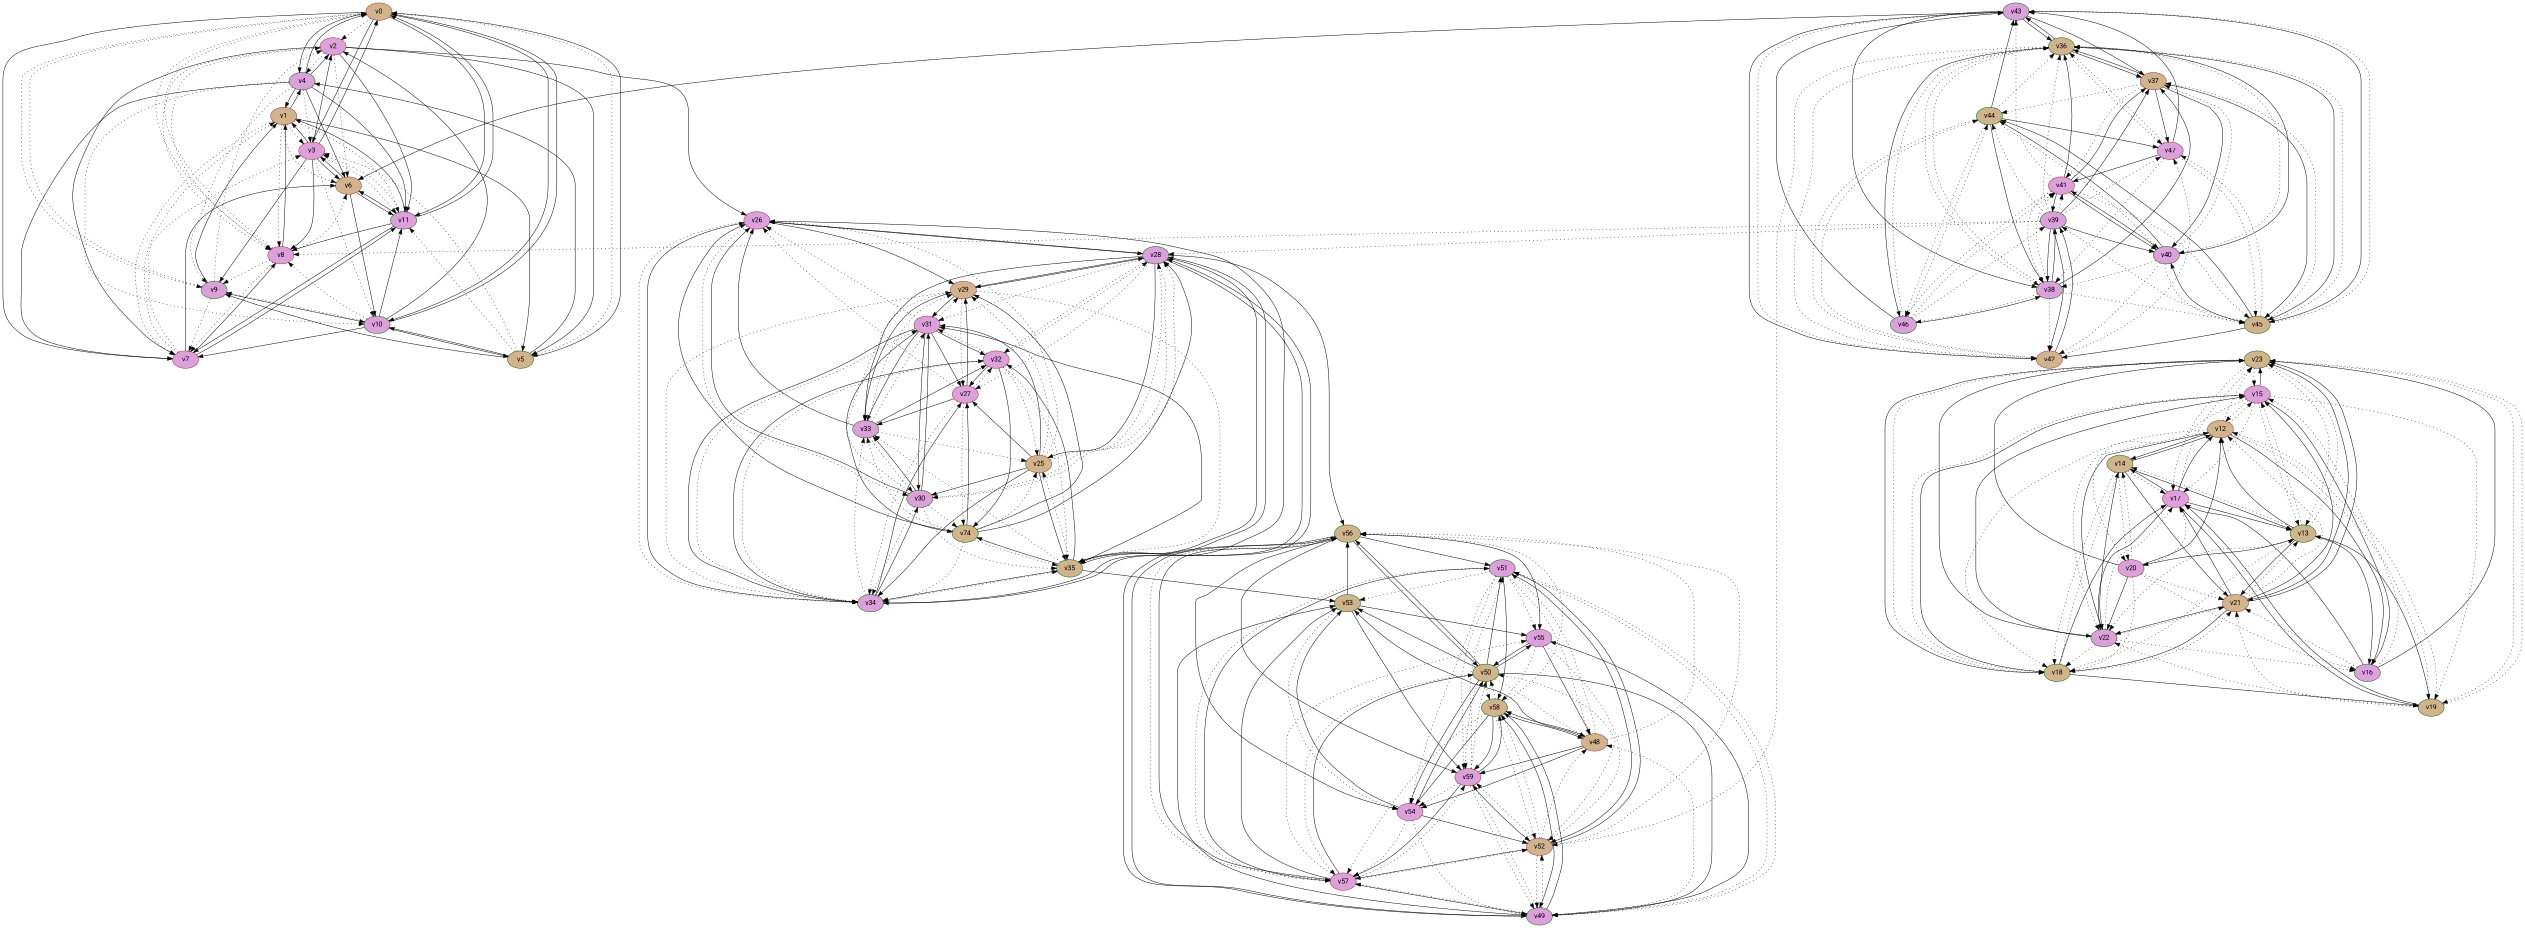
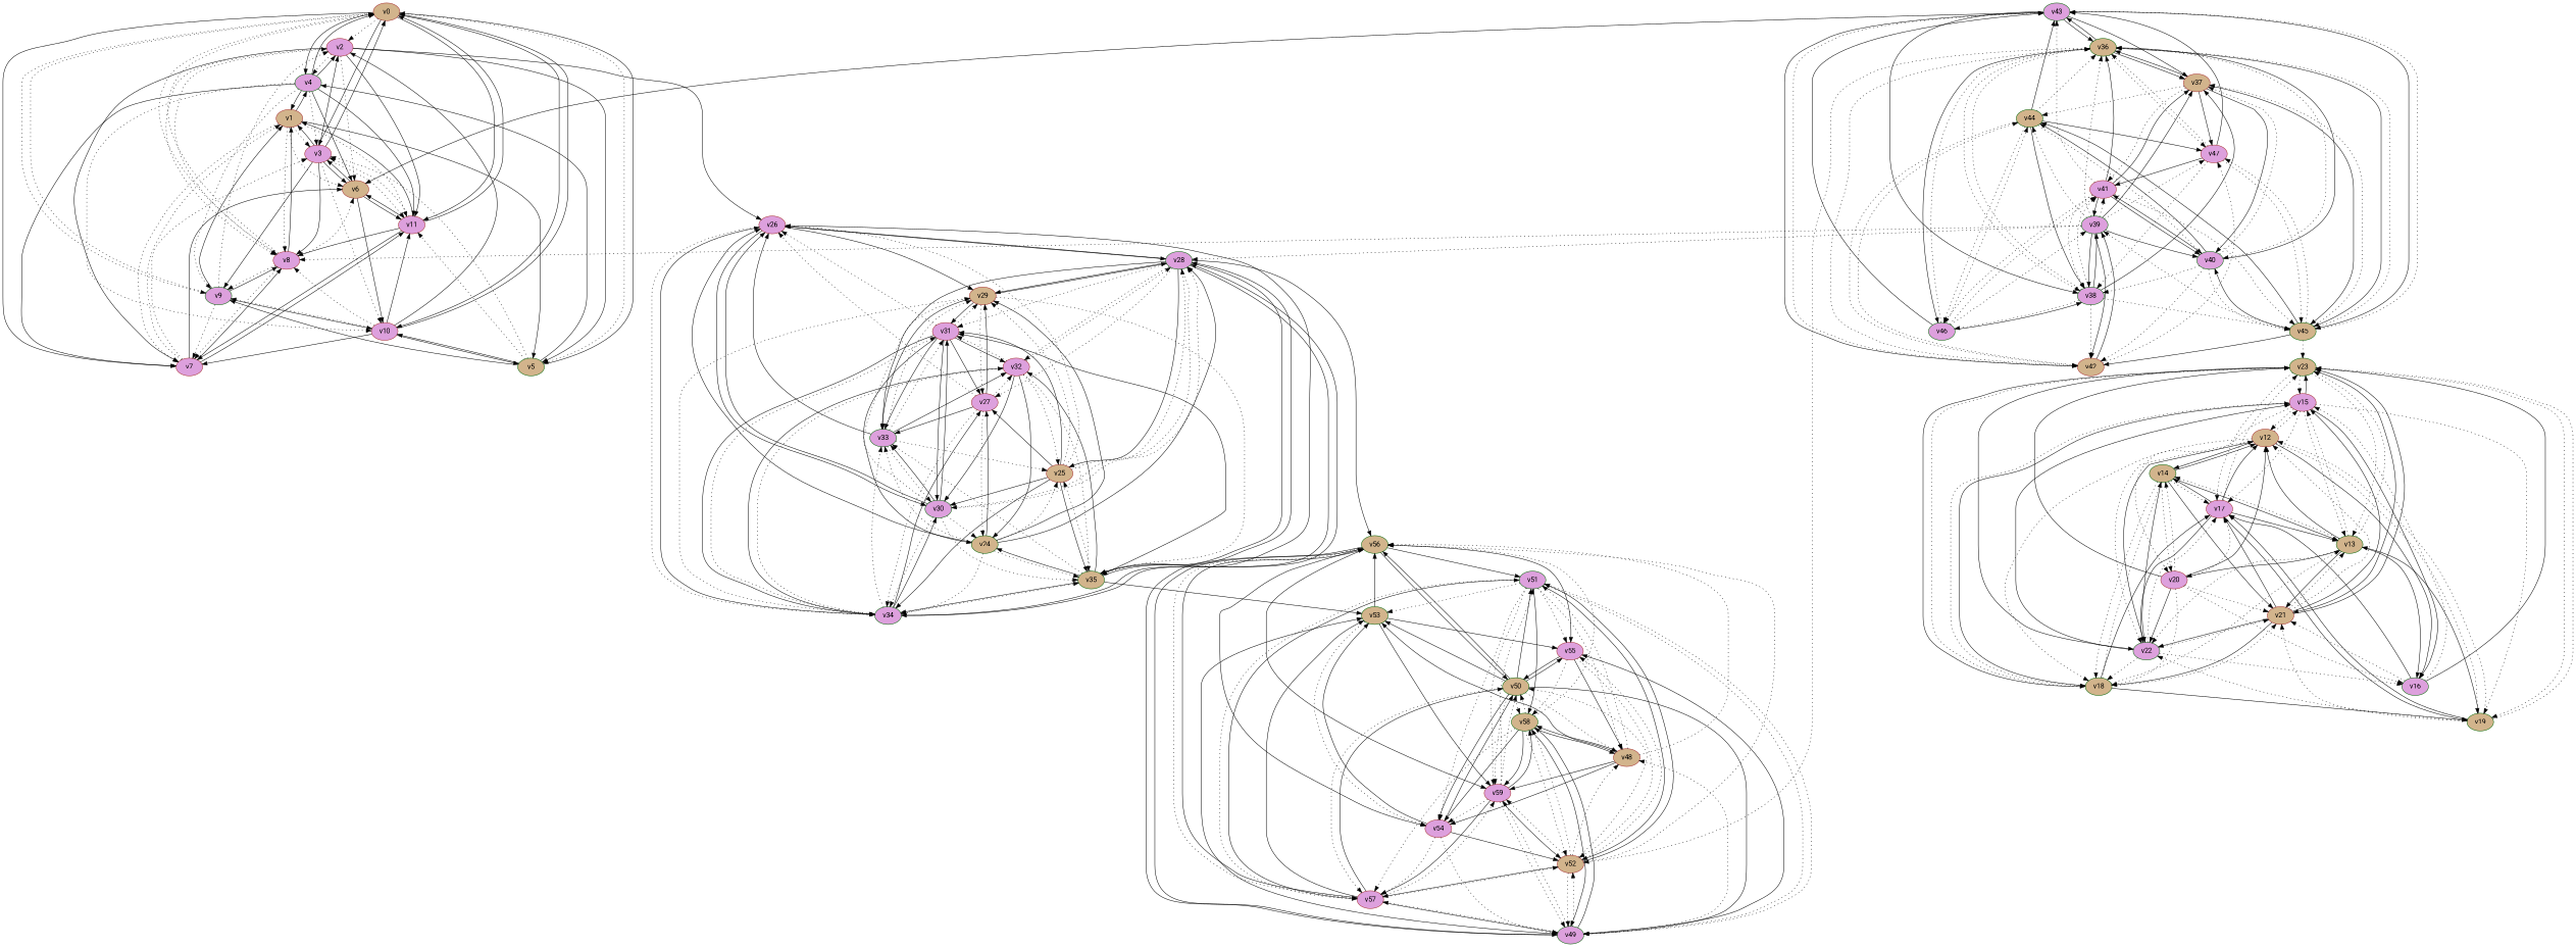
  digraph {
    fontname=Roboto
    node [color=darkgreen fillcolor=plum fontname=Roboto player=1 priority=0 style=filled]
    edge [fontname=Roboto style=solid]
    v0 [color=brown fillcolor=tan]
    v2 [color=brown player=0]
    v3 [color=brown]
    v4
    v5 [fillcolor=tan]
    v7 [color=brown player=0 priority=1]
    v8 [color=brown priority=1]
    v9 [player=0]
-   v10 [priority=1]
-   v11 [player=0 priority=1]
+   v10 [color=brown priority=1]
+   v11 [color=brown player=0 priority=1]
    v6 [color=brown fillcolor=tan priority=1]
    v26 [color=brown player=0]
    v1 [color=brown fillcolor=tan]
    v28 [priority=1]
    v29 [color=brown fillcolor=tan player=0]
    v34 [player=0 priority=1]
    v35 [fillcolor=tan]
    v30 [player=0]
    v12 [color=brown fillcolor=tan priority=1]
    v14 [fillcolor=tan]
    v15 [color=brown player=0]
    v16 [player=0 priority=1]
    v18 [fillcolor=tan priority=1]
    v19 [fillcolor=tan player=0 priority=1]
    v22 [player=0 priority=1]
    v23 [fillcolor=tan player=0 priority=1]
    v13 [fillcolor=tan player=0 priority=1]
    v20 [color=brown player=0]
    v21 [color=brown fillcolor=tan]
    v17 [color=brown priority=1]
-   v24 [fillcolor=tan label=v74]
+   v24 [fillcolor=tan]
    v25 [color=brown fillcolor=tan player=0]
    v27 [color=brown player=0]
    v33 [player=0 priority=1]
    v31 [color=brown player=0]
    v32 [color=brown player=0 priority=1]
    v56 [fillcolor=tan player=0 priority=1]
    v53 [fillcolor=tan player=0 priority=1]
    v51 [priority=1]
    v54 [color=brown]
    v59 [color=brown]
    v49 [player=0]
    v55 [color=brown]
    v57 [color=brown]
    v50 [fillcolor=tan player=0]
    v36 [fillcolor=tan]
    v37 [color=brown fillcolor=tan]
    v38 [player=0]
    v40
    v42 [color=brown fillcolor=tan priority=1]
    v43 [player=0]
    v45 [fillcolor=tan player=0 priority=1]
    v46 [player=0 priority=1]
    v47 [color=brown priority=1]
    v52 [color=brown fillcolor=tan priority=1]
    v41 [color=brown priority=1]
    v44 [fillcolor=tan]
    v39 [player=0 priority=1]
    v48 [color=brown fillcolor=tan]
    v58 [fillcolor=tan]
    v0 -> v2 [style=dotted]
    v0 -> v3
    v0 -> v4
    v0 -> v5 [style=dotted]
    v0 -> v7
    v0 -> v8 [style=dotted]
    v0 -> v9 [style=dotted]
    v0 -> v10
    v0 -> v11
    v2 -> v4 [style=dotted]
    v2 -> v5
    v2 -> v7
    v2 -> v8 [style=dotted]
    v2 -> v11
    v2 -> v6 [style=dotted]
    v2 -> v26
    v3 -> v0
    v3 -> v2
    v3 -> v8
    v3 -> v9
    v3 -> v10 [style=dotted]
    v3 -> v11 [style=dotted]
    v3 -> v6
    v3 -> v1
    v4 -> v0
    v4 -> v2
    v4 -> v3 [style=dotted]
    v4 -> v7
    v4 -> v9 [style=dotted]
    v4 -> v10 [style=dotted]
    v4 -> v11
    v4 -> v6
    v4 -> v1
    v5 -> v0
    v5 -> v3 [style=dotted]
    v5 -> v4
    v5 -> v9
    v5 -> v10
    v5 -> v11 [style=dotted]
    v7 -> v3 [style=dotted]
    v7 -> v8
    v7 -> v11
    v7 -> v6
    v7 -> v1 [style=dotted]
    v8 -> v0 [style=dotted]
    v8 -> v2 [style=dotted]
    v8 -> v7 [style=dotted]
    v8 -> v9 [style=dotted]
    v8 -> v6 [style=dotted]
    v8 -> v1
    v9 -> v0 [style=dotted]
    v9 -> v2 [style=dotted]
    v9 -> v7 [style=dotted]
+   v9 -> v8
    v9 -> v10
    v9 -> v1
    v10 -> v0
    v10 -> v2
    v10 -> v5
    v10 -> v7
    v10 -> v8 [style=dotted]
    v10 -> v9 [style=dotted]
    v10 -> v11
    v11 -> v0
    v11 -> v3 [style=dotted]
    v11 -> v7
    v11 -> v8
    v11 -> v6
    v11 -> v1
    v6 -> v3
    v6 -> v10
    v6 -> v11
    v26 -> v28
    v26 -> v29
    v26 -> v34 [style=dotted]
    v26 -> v35
-   v26 -> v30 [style=dotted]
+   v26 -> v30
    v1 -> v3 [style=dotted]
    v1 -> v4
    v1 -> v5
    v1 -> v7 [style=dotted]
    v1 -> v8 [style=dotted]
    v1 -> v11 [style=dotted]
    v1 -> v6 [style=dotted]
    v28 -> v26
    v28 -> v29
    v28 -> v34
    v28 -> v35
    v28 -> v30 [style=dotted]
    v28 -> v25
    v28 -> v27 [style=dotted]
    v28 -> v33
    v28 -> v31 [style=dotted]
    v28 -> v32 [style=dotted]
    v28 -> v56
    v29 -> v28
    v29 -> v34 [style=dotted]
    v29 -> v35 [style=dotted]
    v29 -> v27 [style=dotted]
    v29 -> v33
    v29 -> v31
    v34 -> v26
    v34 -> v28
    v34 -> v35 [style=dotted]
    v34 -> v30
    v34 -> v27
    v34 -> v33 [style=dotted]
    v34 -> v31 [style=dotted]
    v34 -> v32 [style=dotted]
    v35 -> v28
    v35 -> v34
    v35 -> v24
    v35 -> v25 [style=dotted]
    v35 -> v33 [style=dotted]
    v35 -> v31
    v35 -> v32
    v35 -> v53
    v30 -> v26
    v30 -> v28 [style=dotted]
    v30 -> v29 [style=dotted]
    v30 -> v34 [style=dotted]
    v30 -> v35 [style=dotted]
    v30 -> v24 [style=dotted]
    v30 -> v33
    v30 -> v31
    v12 -> v14
    v12 -> v15 [style=dotted]
    v12 -> v16
    v12 -> v18 [style=dotted]
    v12 -> v19 [style=dotted]
    v12 -> v22 [style=dotted]
-   v12 -> v23 [style=dotted]
+   v45 -> v23 [style=dotted]
    v14 -> v12
    v14 -> v18 [style=dotted]
    v14 -> v22
    v14 -> v13
    v14 -> v20 [style=dotted]
    v14 -> v21
    v14 -> v17 [style=dotted]
    v15 -> v12 [style=dotted]
    v15 -> v16
    v15 -> v18 [style=dotted]
    v15 -> v19 [style=dotted]
    v15 -> v23
    v15 -> v13 [style=dotted]
    v15 -> v20 [style=dotted]
    v15 -> v17 [style=dotted]
    v16 -> v15 [style=dotted]
    v16 -> v23
    v16 -> v21 [style=dotted]
    v16 -> v17
    v18 -> v14 [style=dotted]
    v18 -> v15
    v18 -> v19
    v18 -> v23 [style=dotted]
    v18 -> v13 [style=dotted]
    v18 -> v21 [style=dotted]
    v18 -> v17
    v19 -> v12 [style=dotted]
    v19 -> v22 [style=dotted]
    v19 -> v23 [style=dotted]
    v19 -> v13
    v19 -> v21 [style=dotted]
    v19 -> v17
    v22 -> v12
    v22 -> v15
    v22 -> v16 [style=dotted]
    v22 -> v18 [style=dotted]
    v22 -> v21 [style=dotted]
    v22 -> v17 [style=dotted]
    v23 -> v15 [style=dotted]
    v23 -> v18
    v23 -> v19 [style=dotted]
    v23 -> v22
    v23 -> v13 [style=dotted]
    v23 -> v21
    v23 -> v17 [style=dotted]
    v13 -> v12
    v13 -> v14 [style=dotted]
    v13 -> v15 [style=dotted]
    v13 -> v16
    v13 -> v22 [style=dotted]
    v13 -> v23 [style=dotted]
    v13 -> v20
    v13 -> v21
    v20 -> v12
    v20 -> v14 [style=dotted]
    v20 -> v16 [style=dotted]
    v20 -> v18 [style=dotted]
    v20 -> v22
    v20 -> v23
    v20 -> v21 [style=dotted]
    v20 -> v17 [style=dotted]
    v21 -> v12 [style=dotted]
    v21 -> v15
    v21 -> v18
    v21 -> v22
    v21 -> v23
    v21 -> v13 [style=dotted]
    v21 -> v17
    v17 -> v12
    v17 -> v14
    v17 -> v19
    v17 -> v22
    v17 -> v23 [style=dotted]
    v17 -> v13
    v24 -> v26
    v24 -> v28
    v24 -> v29
    v24 -> v34 [style=dotted]
    v24 -> v35 [style=dotted]
    v24 -> v25 [style=dotted]
    v24 -> v27
    v24 -> v33 [style=dotted]
    v25 -> v26 [style=dotted]
    v25 -> v28 [style=dotted]
    v25 -> v29 [style=dotted]
    v25 -> v34
    v25 -> v35
    v25 -> v30
    v25 -> v27
    v25 -> v31
    v27 -> v26 [style=dotted]
    v27 -> v29
    v27 -> v34 [style=dotted]
    v27 -> v24 [style=dotted]
    v27 -> v33
    v27 -> v32 [style=dotted]
    v33 -> v26
    v33 -> v29 [style=dotted]
    v33 -> v30 [style=dotted]
    v33 -> v25 [style=dotted]
    v33 -> v31 [style=dotted]
    v33 -> v32
    v31 -> v26 [style=dotted]
    v31 -> v29 [style=dotted]
    v31 -> v34
    v31 -> v30
    v31 -> v24
    v31 -> v27
    v31 -> v33
    v31 -> v32
    v32 -> v28 [style=dotted]
    v32 -> v34
    v32 -> v35 [style=dotted]
    v32 -> v24
    v32 -> v25 [style=dotted]
-   v32 -> v27
+   v32 -> v30
    v32 -> v31 [style=dotted]
    v56 -> v51
    v56 -> v54
    v56 -> v59
    v56 -> v49
    v56 -> v55
    v56 -> v57 [style=dotted]
    v56 -> v50
    v53 -> v56
    v53 -> v54 [style=dotted]
    v53 -> v59
    v53 -> v55
    v51 -> v53 [style=dotted]
    v51 -> v54 [style=dotted]
    v51 -> v59 [style=dotted]
    v51 -> v49 [style=dotted]
    v51 -> v55 [style=dotted]
    v51 -> v57 [style=dotted]
    v51 -> v52
    v51 -> v48 [style=dotted]
    v51 -> v58
    v54 -> v53
    v54 -> v49 [style=dotted]
    v54 -> v57 [style=dotted]
    v54 -> v50
    v54 -> v52
    v59 -> v51 [style=dotted]
    v59 -> v54 [style=dotted]
    v59 -> v49 [style=dotted]
    v59 -> v57
    v59 -> v50 [style=dotted]
    v59 -> v52
    v59 -> v58
    v49 -> v56
    v49 -> v53
    v49 -> v51 [style=dotted]
    v49 -> v59 [style=dotted]
    v49 -> v55
    v49 -> v57 [style=dotted]
    v49 -> v52 [style=dotted]
    v49 -> v48 [style=dotted]
    v49 -> v58
    v55 -> v50
    v55 -> v52 [style=dotted]
    v55 -> v48
    v55 -> v58 [style=dotted]
    v57 -> v56
    v57 -> v53
    v57 -> v51
    v57 -> v59 [style=dotted]
    v57 -> v49
    v57 -> v50
    v57 -> v52 [style=dotted]
    v50 -> v56
    v50 -> v53
    v50 -> v51
    v50 -> v54
    v50 -> v59 [style=dotted]
    v50 -> v49
    v50 -> v55
    v50 -> v57 [style=dotted]
    v50 -> v48 [style=dotted]
    v50 -> v58 [style=dotted]
    v36 -> v37
    v36 -> v38 [style=dotted]
    v36 -> v40 [style=dotted]
    v36 -> v42 [style=dotted]
    v36 -> v43
    v36 -> v45
    v36 -> v46
    v36 -> v47 [style=dotted]
    v36 -> v52 [style=dotted]
    v37 -> v36
    v37 -> v40
    v37 -> v45
    v37 -> v47
    v37 -> v41 [style=dotted]
    v37 -> v44 [style=dotted]
    v38 -> v36 [style=dotted]
    v38 -> v37
    v38 -> v42 [style=dotted]
    v38 -> v45 [style=dotted]
    v38 -> v46 [style=dotted]
    v38 -> v41 [style=dotted]
    v38 -> v39
    v40 -> v36
    v40 -> v37 [style=dotted]
    v40 -> v38 [style=dotted]
    v40 -> v42 [style=dotted]
    v40 -> v45 [style=dotted]
    v40 -> v41
    v40 -> v44
    v42 -> v43 [style=dotted]
    v42 -> v47 [style=dotted]
    v42 -> v44 [style=dotted]
    v42 -> v39
    v43 -> v6
    v43 -> v36
    v43 -> v37
    v43 -> v38
    v43 -> v42
    v43 -> v45
    v45 -> v36 [style=dotted]
    v45 -> v37 [style=dotted]
    v45 -> v40
    v45 -> v42
    v45 -> v43 [style=dotted]
    v45 -> v47 [style=dotted]
    v45 -> v44
    v45 -> v39 [style=dotted]
    v46 -> v36 [style=dotted]
    v46 -> v38
    v46 -> v43
    v46 -> v41 [style=dotted]
    v46 -> v44 [style=dotted]
    v46 -> v39 [style=dotted]
    v47 -> v36 [style=dotted]
    v47 -> v38 [style=dotted]
    v47 -> v43
    v47 -> v45 [style=dotted]
    v47 -> v41
    v52 -> v56 [style=dotted]
    v52 -> v51
    v52 -> v59 [style=dotted]
    v52 -> v49 [style=dotted]
-   v57 -> v55 [style=dotted]
+   v52 -> v55 [style=dotted]
    v52 -> v57
    v52 -> v50 [style=dotted]
    v52 -> v48 [style=dotted]
    v52 -> v58 [style=dotted]
    v41 -> v36
    v41 -> v37
    v41 -> v38 [style=dotted]
    v41 -> v40
    v41 -> v43 [style=dotted]
    v41 -> v45 [style=dotted]
    v41 -> v46 [style=dotted]
    v41 -> v39
    v44 -> v36 [style=dotted]
    v44 -> v38
    v44 -> v40 [style=dotted]
    v44 -> v42 [style=dotted]
    v44 -> v43
    v44 -> v46 [style=dotted]
    v44 -> v47
    v39 -> v8 [style=dotted]
    v39 -> v28 [style=dotted]
    v39 -> v36 [style=dotted]
    v39 -> v37
    v39 -> v38
    v39 -> v40
    v39 -> v42
    v39 -> v47 [style=dotted]
    v39 -> v41 [style=dotted]
    v39 -> v44 [style=dotted]
    v48 -> v56 [style=dotted]
    v48 -> v53
    v48 -> v51 [style=dotted]
    v48 -> v54
    v48 -> v59
    v48 -> v58
    v58 -> v56 [style=dotted]
    v58 -> v54
    v58 -> v59
    v58 -> v49
    v58 -> v57 [style=dotted]
    v58 -> v50 [style=dotted]
    v58 -> v52 [style=dotted]
    v58 -> v48
  }
